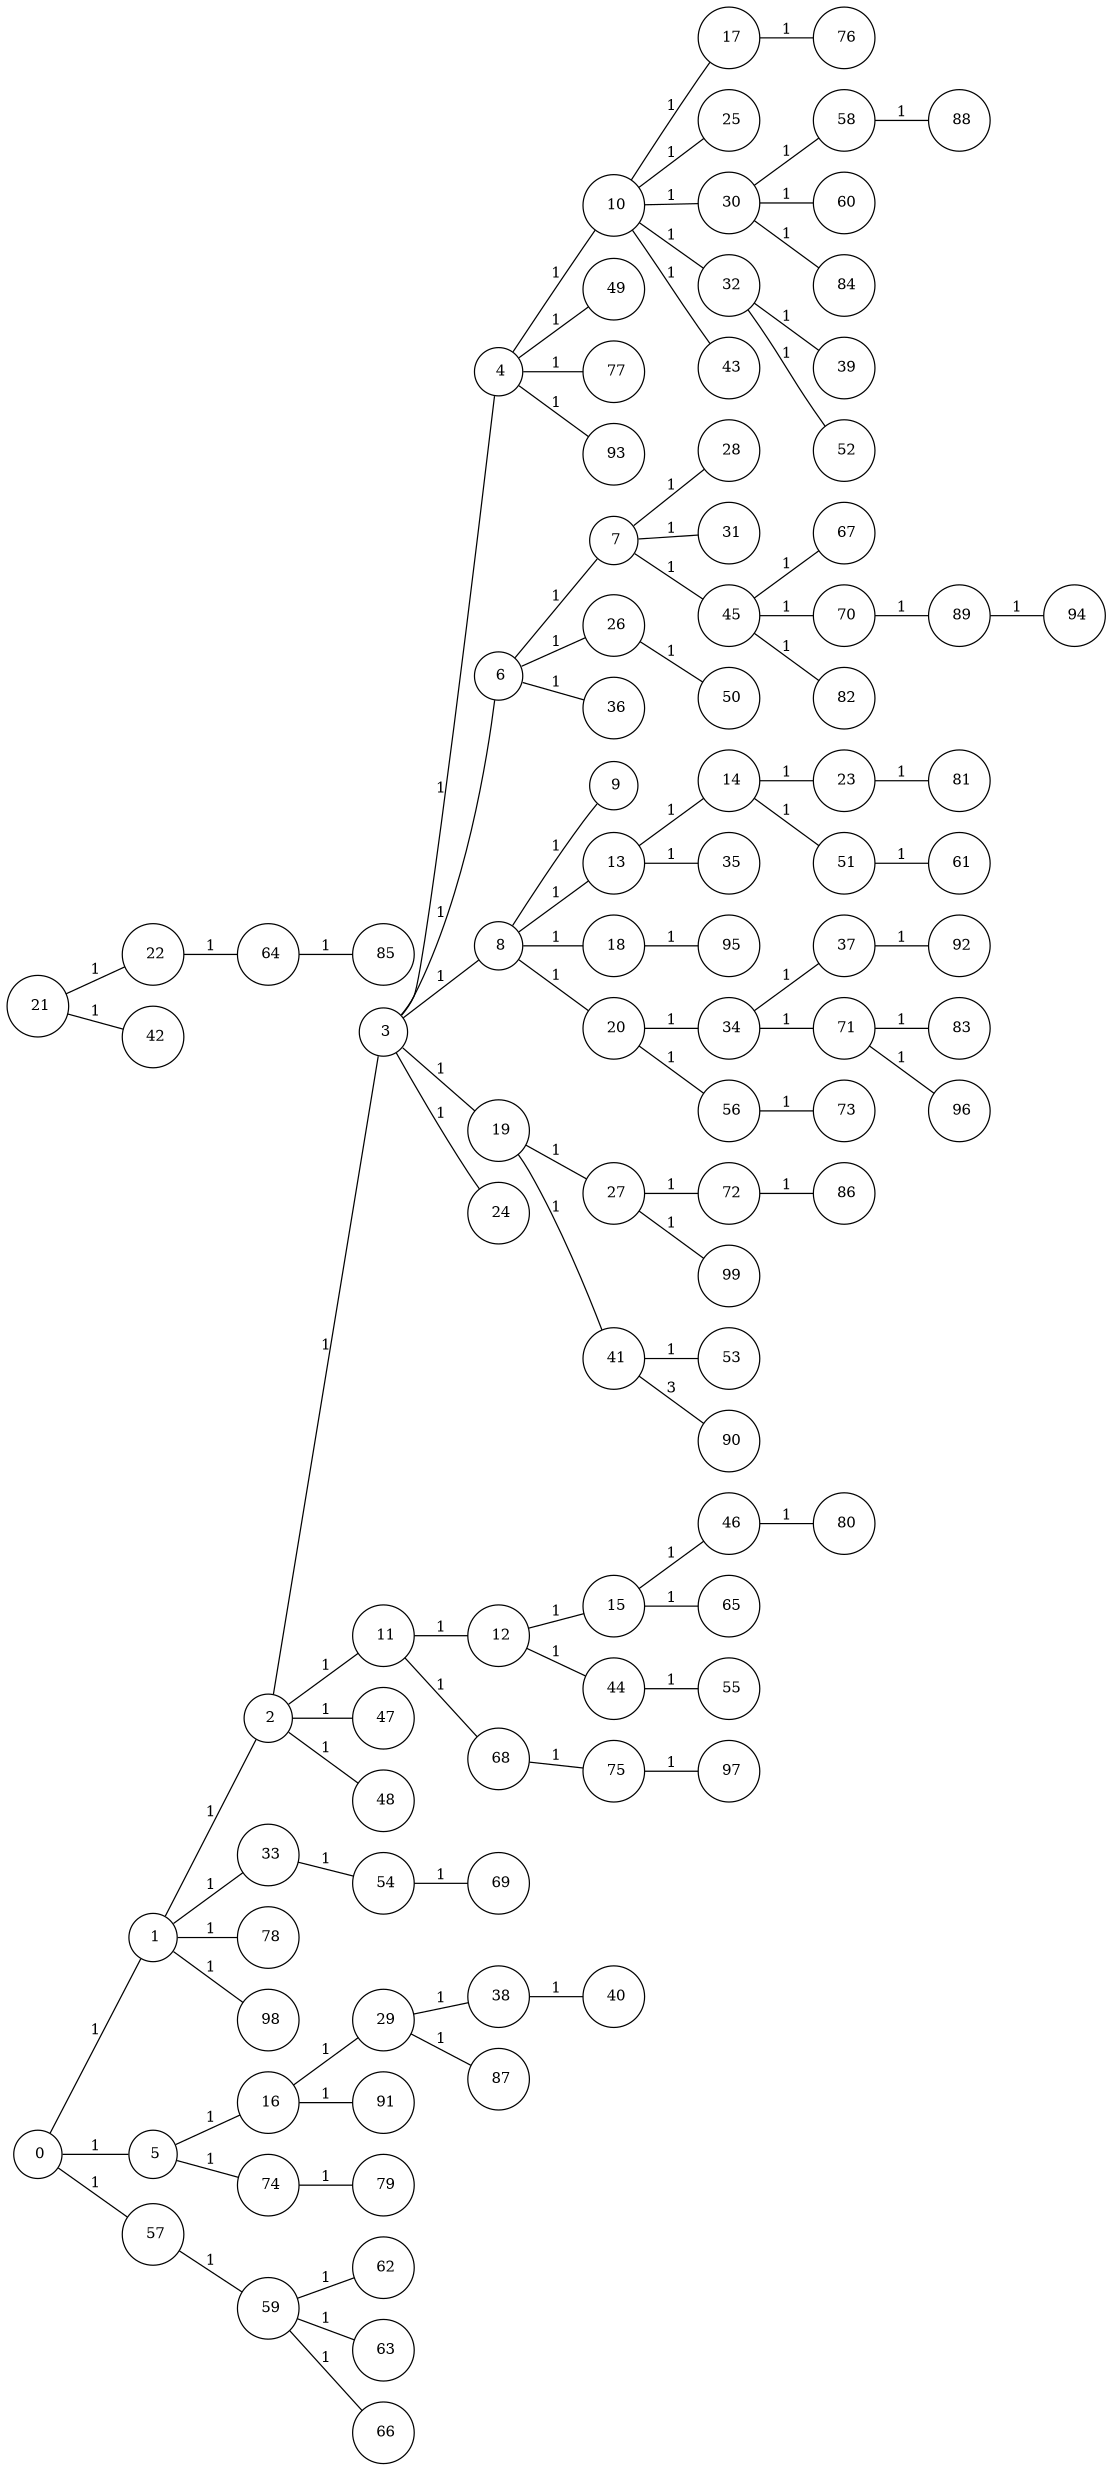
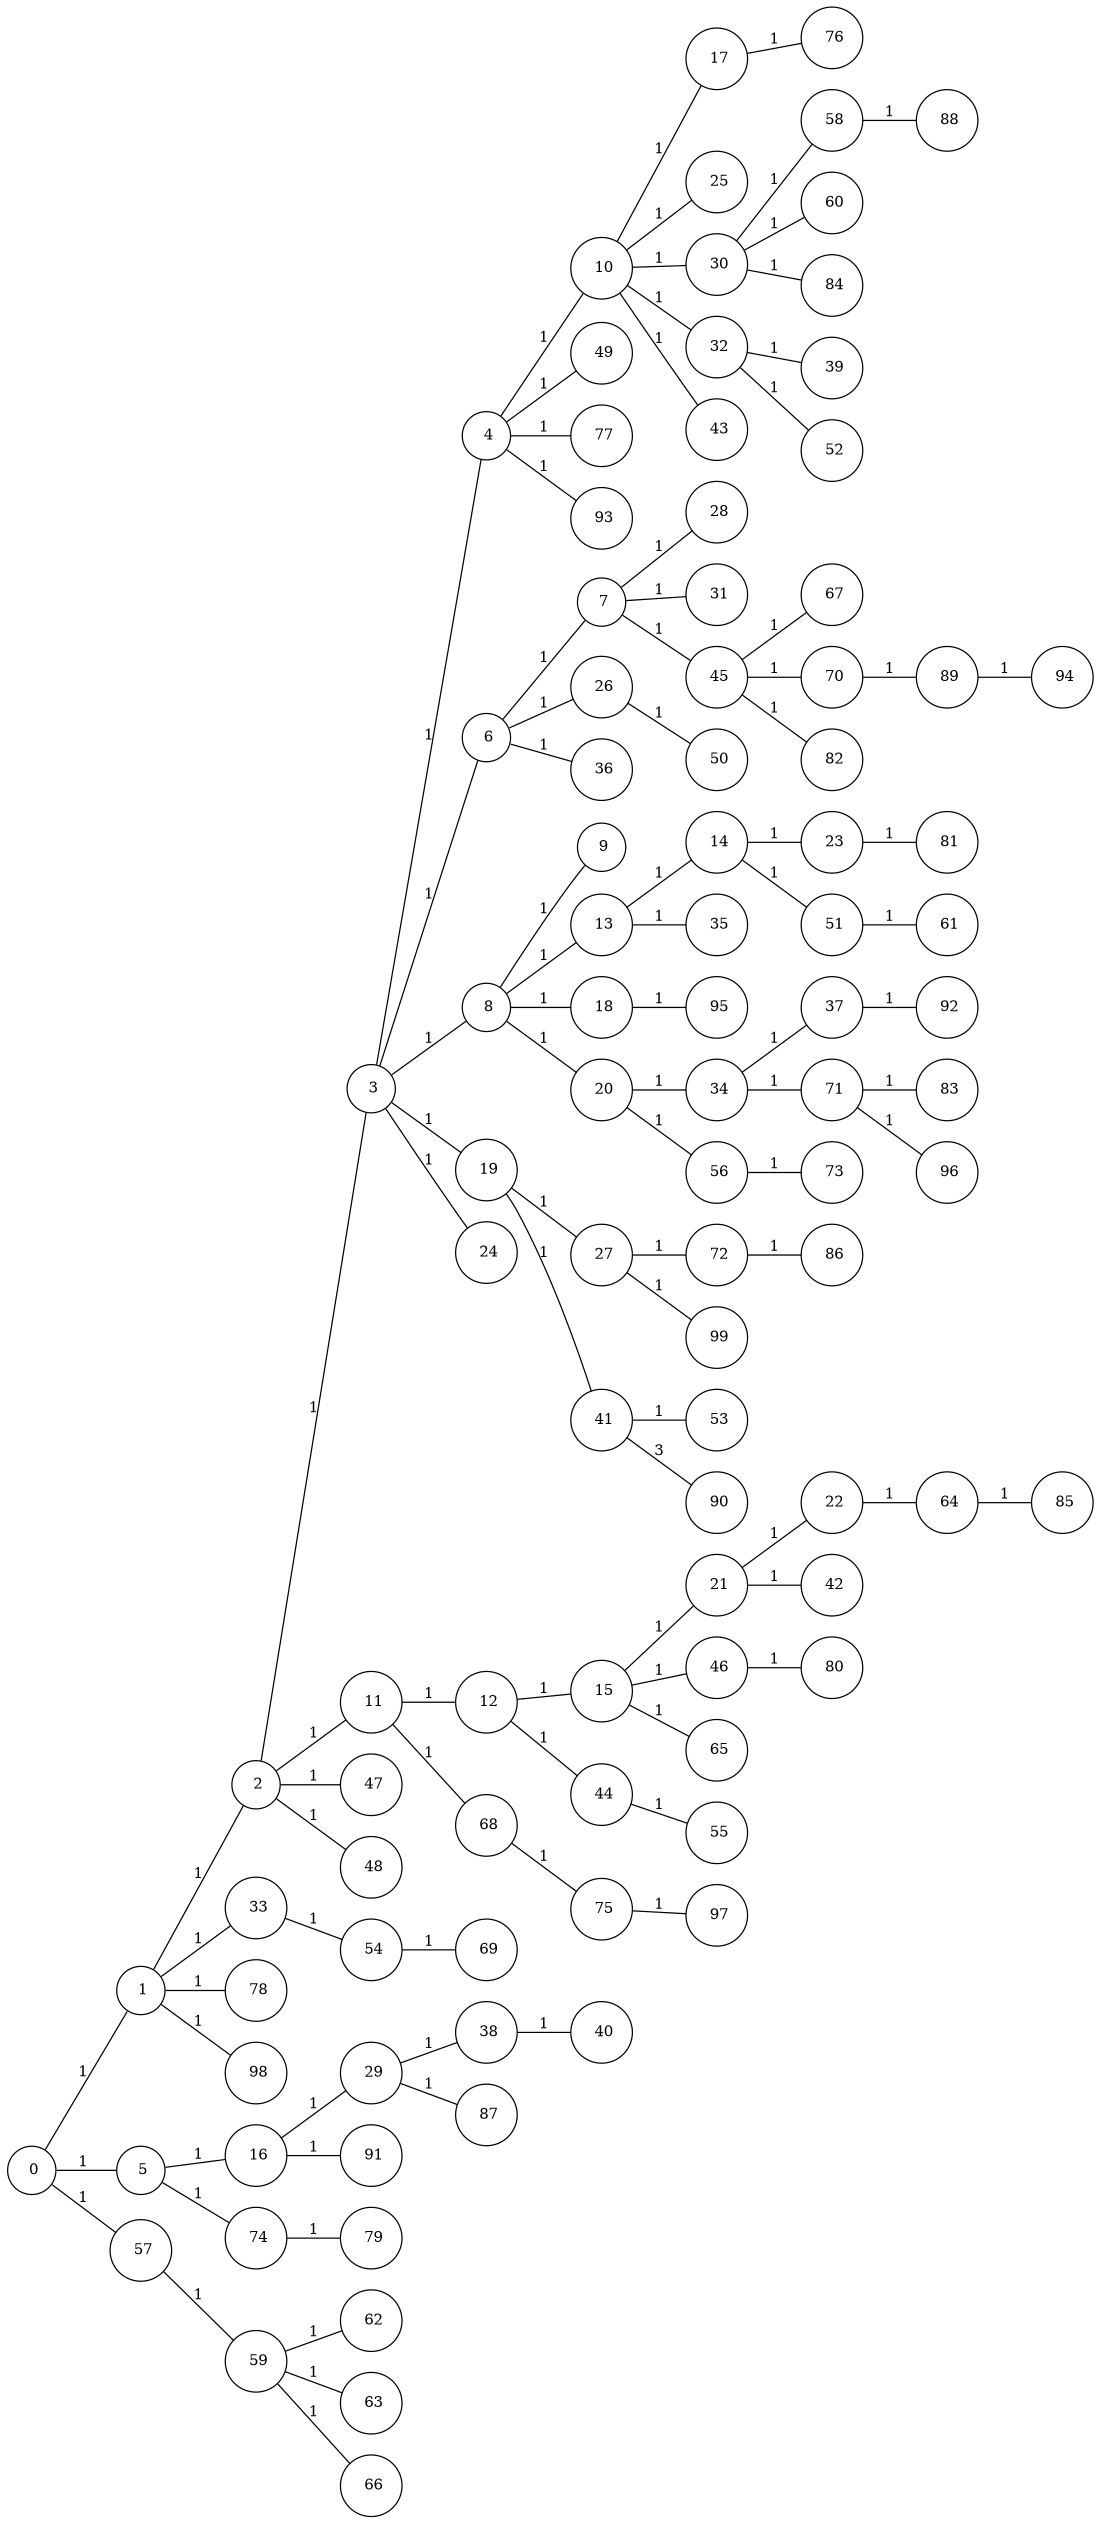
  graph {
    fixedsize="true;"
    rankdir=LR
    node [color=black fontsize=12 hight=.12 shape=circle]
    edge [fontsize=12]
    n1 [label=" 0" width=.12]
    n2 [label=" 1" width=.12]
    n3 [label=" 5" width=.12]
    n4 [label=" 57" width=.12]
    n5 [label=" 2" width=.12]
    n6 [label=" 33" width=.12]
    n7 [label=" 78" width=.12]
    n8 [label=" 98" width=.12]
    n9 [label=" 16" width=.12]
    n10 [label=" 74" width=.12]
    n11 [label=" 59" width=.12]
    n12 [label=" 3" width=.12]
    n13 [label=" 11" width=.12]
    n14 [label=" 47" width=.12]
    n15 [label=" 48" width=.12]
    n16 [label=" 54" width=.12]
    n17 [label=" 4" width=.12]
    n18 [label=" 6" width=.12]
    n19 [label=" 8" width=.12]
    n20 [label=" 19" width=.12]
    n21 [label=" 24" width=.12]
    n22 [label=" 12" width=.12]
    n23 [label=" 68" width=.12]
    n24 [label=" 10" width=.12]
    n25 [label=" 49" width=.12]
    n26 [label=" 77" width=.12]
    n27 [label=" 93" width=.12]
    n28 [label=" 7" width=.12]
    n29 [label=" 26" width=.12]
    n30 [label=" 36" width=.12]
    n31 [label=" 9" width=.12]
    n32 [label=" 13" width=.12]
    n33 [label=" 18" width=.12]
    n34 [label=" 20" width=.12]
    n35 [label=" 27" width=.12]
    n36 [label=" 41" width=.12]
    n37 [label=" 17" width=.12]
    n38 [label=" 25" width=.12]
    n39 [label=" 30" width=.12]
    n40 [label=" 32" width=.12]
    n41 [label=" 43" width=.12]
    n42 [label=" 29" width=.12]
    n43 [label=" 91" width=.12]
    n44 [label=" 79" width=.12]
    n45 [label=" 28" width=.12]
    n46 [label=" 31" width=.12]
    n47 [label=" 45" width=.12]
    n48 [label=" 50" width=.12]
    n49 [label=" 67" width=.12]
    n50 [label=" 70" width=.12]
    n51 [label=" 82" width=.12]
    n52 [label=" 14" width=.12]
    n53 [label=" 35" width=.12]
    n54 [label=" 95" width=.12]
    n55 [label=" 34" width=.12]
    n56 [label=" 56" width=.12]
    n57 [label=" 76" width=.12]
    n58 [label=" 58" width=.12]
    n59 [label=" 60" width=.12]
    n60 [label=" 84" width=.12]
    n61 [label=" 39" width=.12]
    n62 [label=" 52" width=.12]
    n63 [label=" 15" width=.12]
    n64 [label=" 44" width=.12]
    n65 [label=" 75" width=.12]
    n66 [label=" 21" width=.12]
    n67 [label=" 46" width=.12]
    n68 [label=" 65" width=.12]
    n69 [label=" 55" width=.12]
    n70 [label=" 23" width=.12]
    n71 [label=" 51" width=.12]
    n72 [label=" 81" width=.12]
    n73 [label=" 61" width=.12]
    n74 [label=" 22" width=.12]
    n75 [label=" 42" width=.12]
    n76 [label=" 80" width=.12]
    n77 [label=" 38" width=.12]
    n78 [label=" 87" width=.12]
    n79 [label=" 72" width=.12]
    n80 [label=" 99" width=.12]
    n81 [label=" 53" width=.12]
    n82 [label=" 90" width=.12]
    n83 [label=" 37" width=.12]
    n84 [label=" 71" width=.12]
    n85 [label=" 73" width=.12]
    n86 [label=" 64" width=.12]
    n87 [label=" 85" width=.12]
    n88 [label=" 86" width=.12]
    n89 [label=" 40" width=.12]
    n90 [label=" 88" width=.12]
    n91 [label=" 69" width=.12]
    n92 [label=" 92" width=.12]
    n93 [label=" 83" width=.12]
    n94 [label=" 96" width=.12]
    n95 [label=" 89" width=.12]
    n96 [label=" 62" width=.12]
    n97 [label=" 63" width=.12]
    n98 [label=" 66" width=.12]
    n99 [label=" 97" width=.12]
    n100 [label=" 94" width=.12]
    n1 -- n2 [label=1]
    n1 -- n3 [label=1]
    n1 -- n4 [label=1]
    n2 -- n5 [label=1]
    n2 -- n6 [label=1]
    n2 -- n7 [label=1]
    n2 -- n8 [label=1]
    n3 -- n9 [label=1]
    n3 -- n10 [label=1]
    n4 -- n11 [label=1]
    n5 -- n12 [label=1]
    n5 -- n13 [label=1]
    n5 -- n14 [label=1]
    n5 -- n15 [label=1]
    n6 -- n16 [label=1]
    n9 -- n42 [label=1]
    n9 -- n43 [label=1]
    n10 -- n44 [label=1]
    n11 -- n96 [label=1]
    n11 -- n97 [label=1]
    n11 -- n98 [label=1]
    n12 -- n17 [label=1]
    n12 -- n18 [label=1]
    n12 -- n19 [label=1]
    n12 -- n20 [label=1]
    n12 -- n21 [label=1]
    n13 -- n22 [label=1]
    n13 -- n23 [label=1]
    n16 -- n91 [label=1]
    n17 -- n24 [label=1]
    n17 -- n25 [label=1]
    n17 -- n26 [label=1]
    n17 -- n27 [label=1]
    n18 -- n28 [label=1]
    n18 -- n29 [label=1]
    n18 -- n30 [label=1]
    n19 -- n31 [label=1]
    n19 -- n32 [label=1]
    n19 -- n33 [label=1]
    n19 -- n34 [label=1]
    n20 -- n35 [label=1]
    n20 -- n36 [label=1]
    n22 -- n63 [label=1]
    n22 -- n64 [label=1]
    n23 -- n65 [label=1]
    n24 -- n37 [label=1]
    n24 -- n38 [label=1]
    n24 -- n39 [label=1]
    n24 -- n40 [label=1]
    n24 -- n41 [label=1]
    n28 -- n45 [label=1]
    n28 -- n46 [label=1]
    n28 -- n47 [label=1]
    n29 -- n48 [label=1]
    n32 -- n52 [label=1]
    n32 -- n53 [label=1]
    n33 -- n54 [label=1]
    n34 -- n55 [label=1]
    n34 -- n56 [label=1]
    n35 -- n79 [label=1]
    n35 -- n80 [label=1]
    n36 -- n81 [label=1]
    n36 -- n82 [label=3]
    n37 -- n57 [label=1]
    n39 -- n58 [label=1]
    n39 -- n59 [label=1]
    n39 -- n60 [label=1]
    n40 -- n61 [label=1]
    n40 -- n62 [label=1]
    n42 -- n77 [label=1]
    n42 -- n78 [label=1]
    n47 -- n49 [label=1]
    n47 -- n50 [label=1]
    n47 -- n51 [label=1]
    n50 -- n95 [label=1]
    n52 -- n70 [label=1]
    n52 -- n71 [label=1]
    n55 -- n83 [label=1]
    n55 -- n84 [label=1]
    n56 -- n85 [label=1]
    n58 -- n90 [label=1]
+   n63 -- n66 [label=1]
    n63 -- n67 [label=1]
    n63 -- n68 [label=1]
    n64 -- n69 [label=1]
    n65 -- n99 [label=1]
    n66 -- n74 [label=1]
    n66 -- n75 [label=1]
    n67 -- n76 [label=1]
    n70 -- n72 [label=1]
    n71 -- n73 [label=1]
    n74 -- n86 [label=1]
    n77 -- n89 [label=1]
    n79 -- n88 [label=1]
    n83 -- n92 [label=1]
    n84 -- n93 [label=1]
    n84 -- n94 [label=1]
    n86 -- n87 [label=1]
    n95 -- n100 [label=1]
  }
